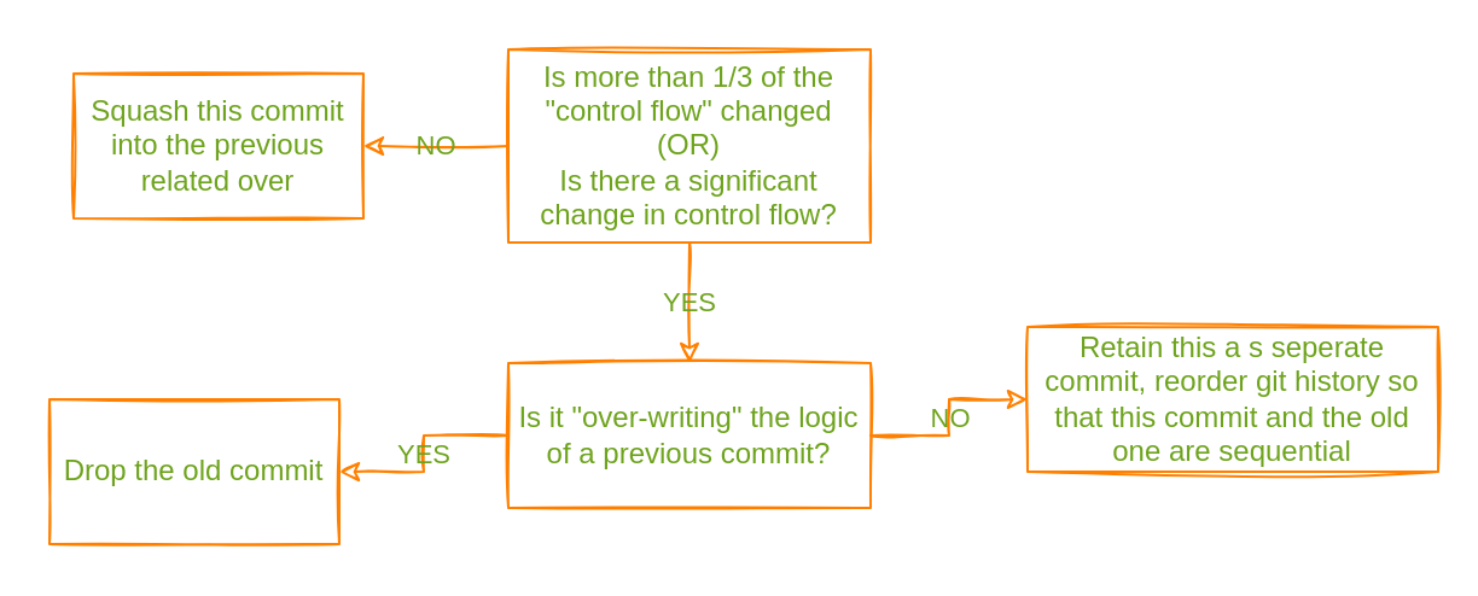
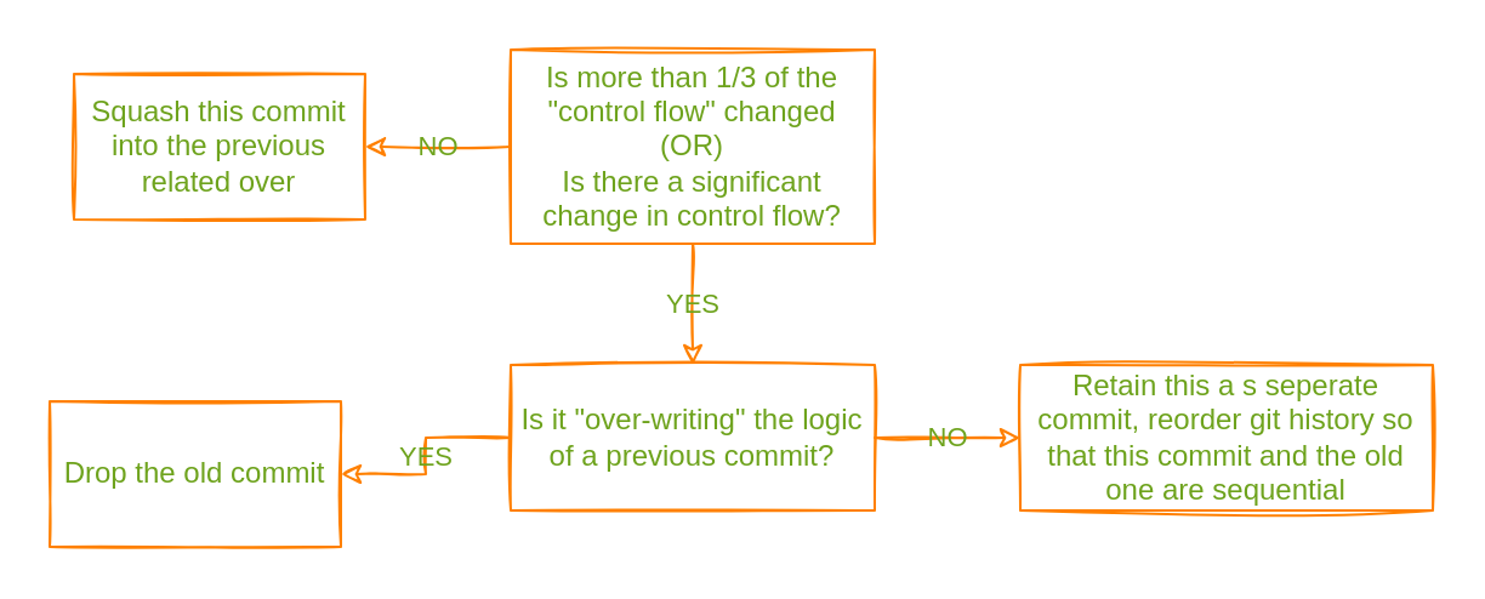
  <mxCell id="0" />
  <mxCell id="1" parent="0" />
  <mxCell id="2" value="YES" style="edgeStyle=orthogonalEdgeStyle;rounded=0;orthogonalLoop=1;jettySize=auto;html=1;entryX=0.5;entryY=0;entryDx=0;entryDy=0;strokeColor=#FF8000;labelBackgroundColor=none;fontColor=#6EA31D;sketch=1;fillOpacity=0;" parent="1" source="4" target="7" edge="1"><mxGeometry relative="1" as="geometry" /></mxCell>
  <mxCell id="3" value="NO" style="edgeStyle=orthogonalEdgeStyle;rounded=0;orthogonalLoop=1;jettySize=auto;html=1;entryX=1;entryY=0.5;entryDx=0;entryDy=0;strokeColor=#FF8000;labelBackgroundColor=none;fontColor=#6EA31D;sketch=1;fillOpacity=0;" parent="1" source="4" target="10" edge="1"><mxGeometry relative="1" as="geometry" /></mxCell>
  <mxCell id="4" value="Is more than 1/3 of the &quot;control flow&quot; changed&lt;br&gt;(OR)&lt;br&gt;Is there a significant change in control flow?" style="whiteSpace=wrap;html=1;strokeColor=#FF8000;fillColor=none;labelBackgroundColor=none;fontColor=#6EA31D;sketch=1;fillOpacity=0;" parent="1" vertex="1"><mxGeometry x="210" y="20" width="150" height="80" as="geometry" /></mxCell>
  <mxCell id="5" value="YES" style="edgeStyle=orthogonalEdgeStyle;rounded=0;orthogonalLoop=1;jettySize=auto;html=1;entryX=1;entryY=0.5;entryDx=0;entryDy=0;strokeColor=#FF8000;labelBackgroundColor=none;fontColor=#6EA31D;sketch=1;fillOpacity=0;" parent="1" source="7" target="8" edge="1"><mxGeometry relative="1" as="geometry" /></mxCell>
  <mxCell id="6" value="NO" style="edgeStyle=orthogonalEdgeStyle;rounded=0;orthogonalLoop=1;jettySize=auto;html=1;entryX=0;entryY=0.5;entryDx=0;entryDy=0;strokeColor=#FF8000;labelBackgroundColor=none;fontColor=#6EA31D;sketch=1;fillOpacity=0;" parent="1" source="7" target="9" edge="1"><mxGeometry relative="1" as="geometry" /></mxCell>
  <mxCell id="7" value="Is it &quot;over-writing&quot; the logic of a previous commit?" style="whiteSpace=wrap;html=1;strokeColor=#FF8000;fillColor=none;labelBackgroundColor=none;fontColor=#6EA31D;sketch=1;fillOpacity=0;" parent="1" vertex="1"><mxGeometry x="210" y="150" width="150" height="60" as="geometry" /></mxCell>
  <mxCell id="8" value="Drop the old commit" style="whiteSpace=wrap;html=1;strokeColor=#FF8000;fillColor=none;labelBackgroundColor=none;fontColor=#6EA31D;sketch=1;fillOpacity=0;" parent="1" vertex="1"><mxGeometry x="20" y="165" width="120" height="60" as="geometry" /></mxCell>
- <mxCell id="9" value="Retain this a s seperate commit, reorder git history so that this commit and the old one are sequential" style="whiteSpace=wrap;html=1;strokeColor=#FF8000;fillColor=none;labelBackgroundColor=none;fontColor=#6EA31D;sketch=1;fillOpacity=0;" parent="1" vertex="1"><mxGeometry x="425" y="135" width="170" height="60" as="geometry" /></mxCell>
+ <mxCell id="9" value="Retain this a s seperate commit, reorder git history so that this commit and the old one are sequential" style="whiteSpace=wrap;html=1;strokeColor=#FF8000;fillColor=none;labelBackgroundColor=none;fontColor=#6EA31D;sketch=1;fillOpacity=0;" parent="1" vertex="1"><mxGeometry x="420" y="150" width="170" height="60" as="geometry" /></mxCell>
  <mxCell id="10" value="Squash this commit into the previous related over" style="whiteSpace=wrap;html=1;strokeColor=#FF8000;fillColor=none;labelBackgroundColor=none;fontColor=#6EA31D;sketch=1;fillOpacity=0;" parent="1" vertex="1"><mxGeometry x="30" y="30" width="120" height="60" as="geometry" /></mxCell>
